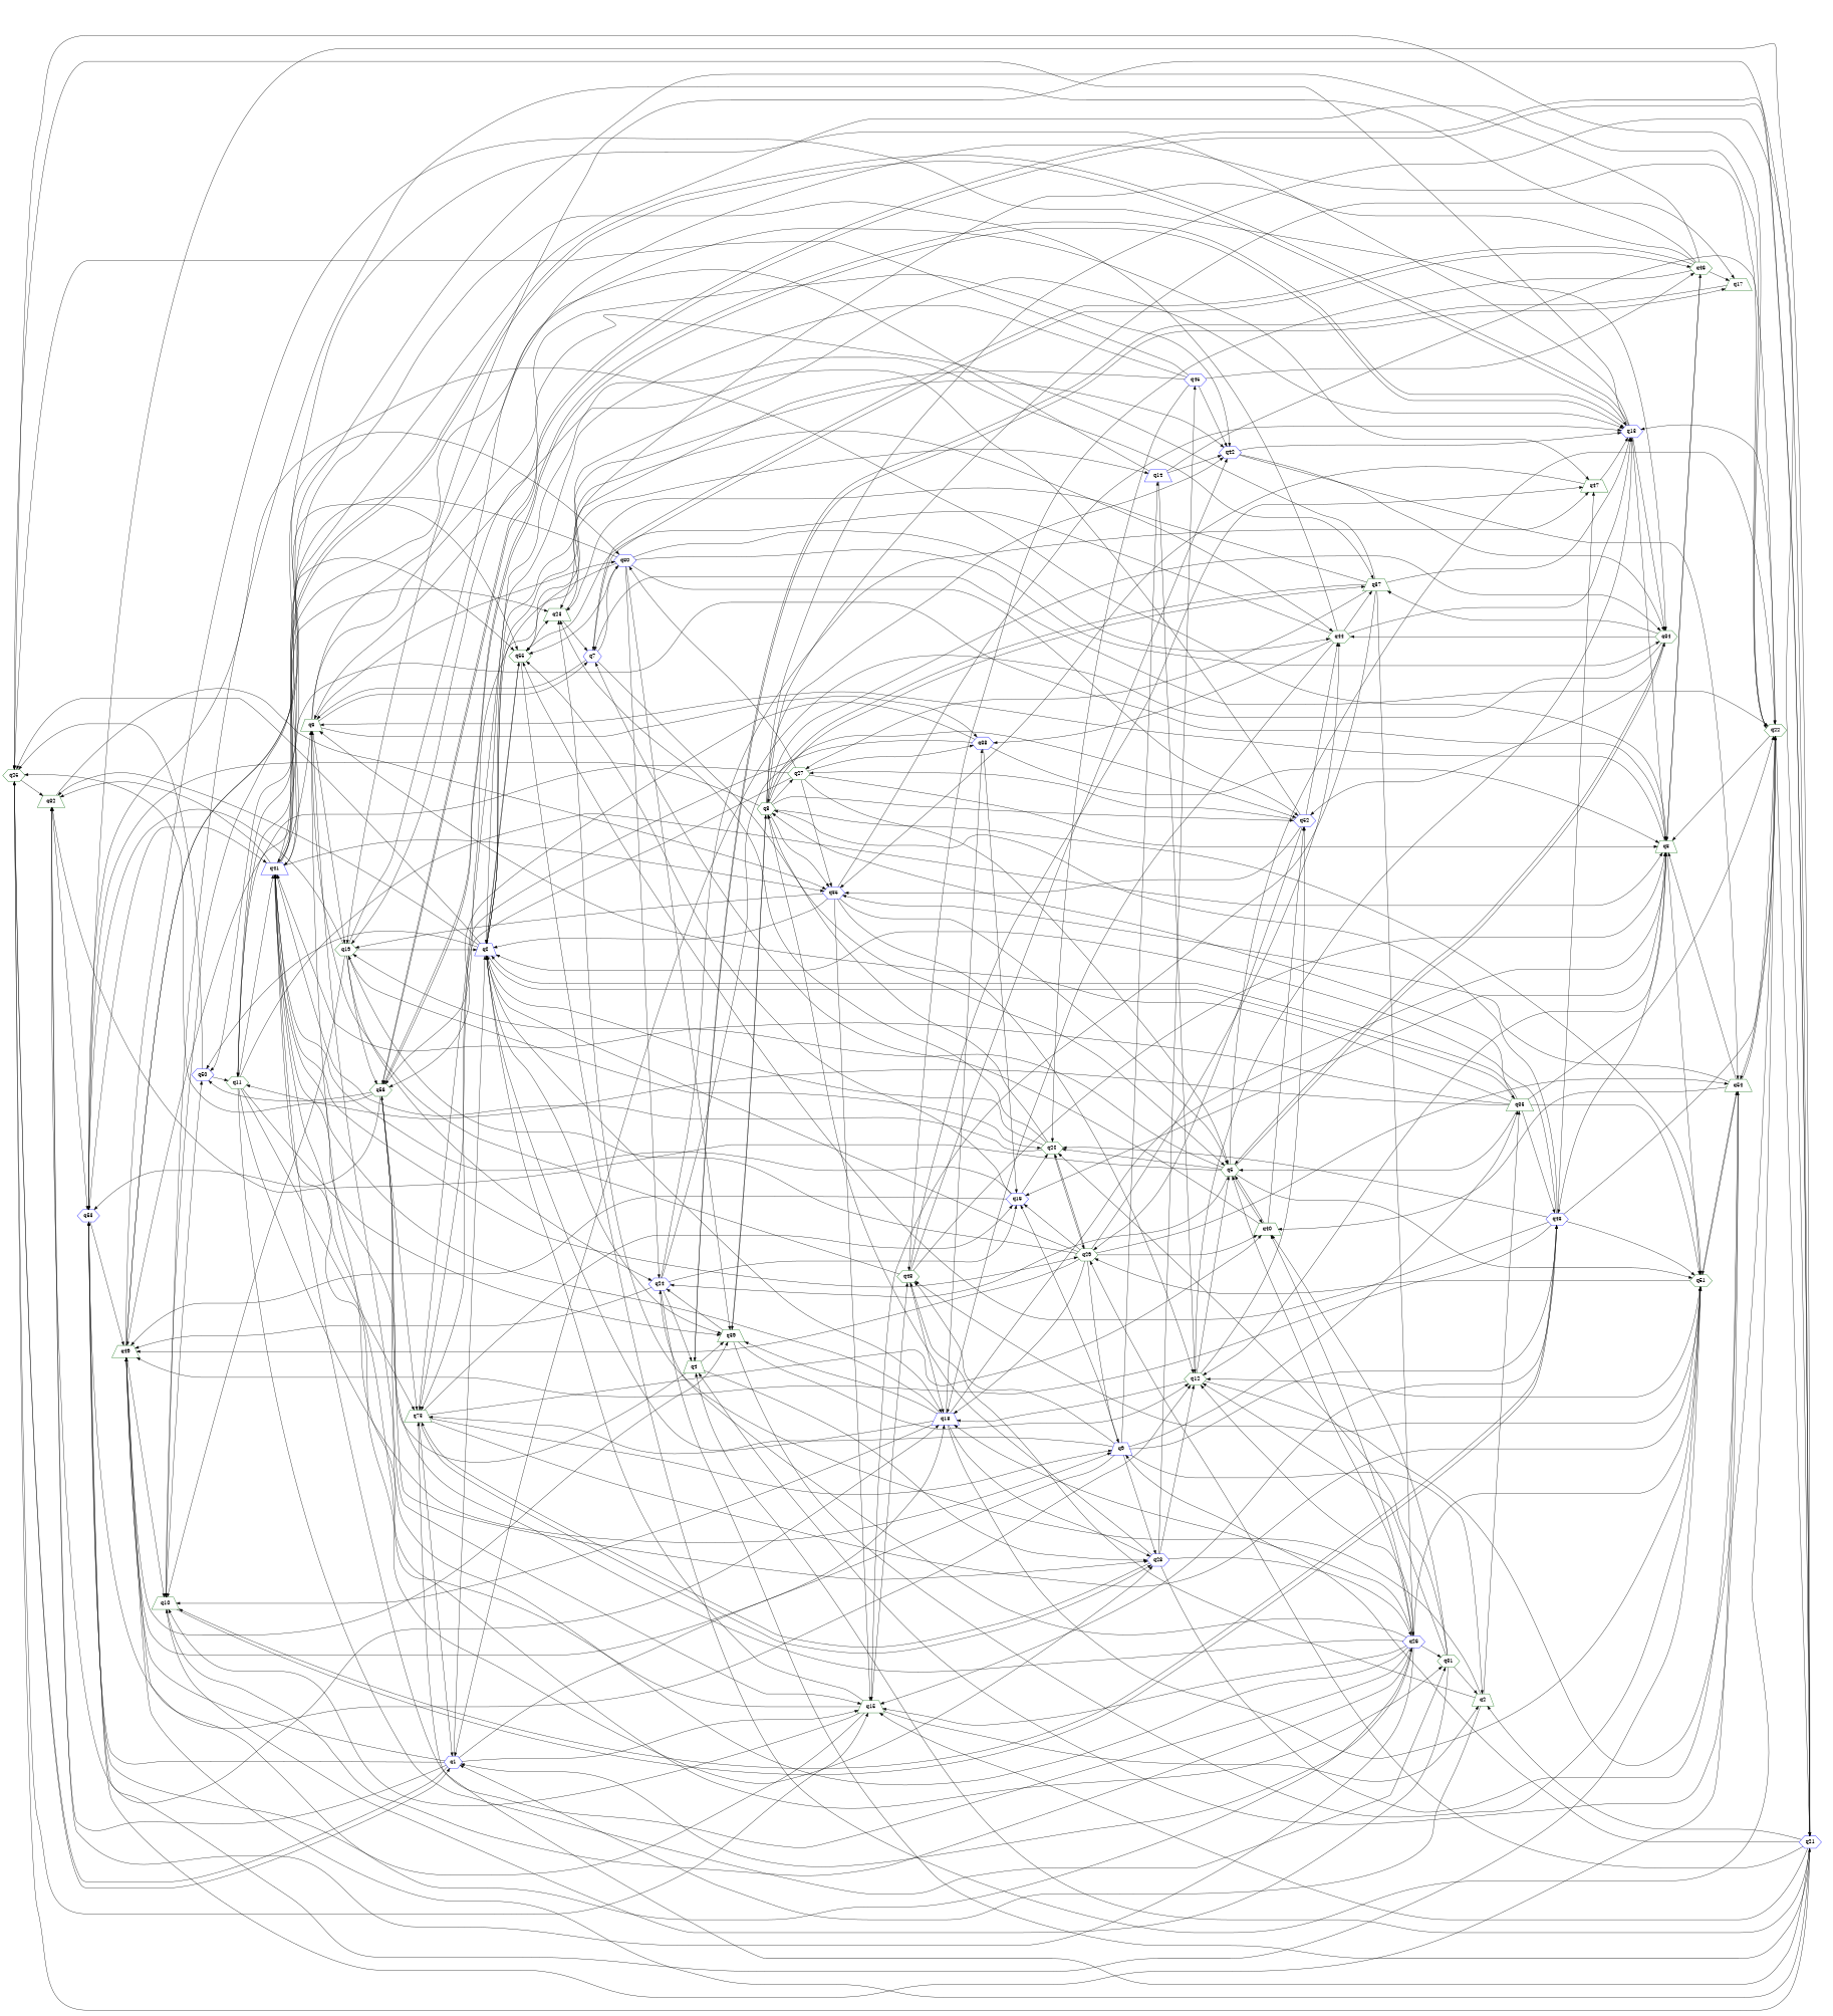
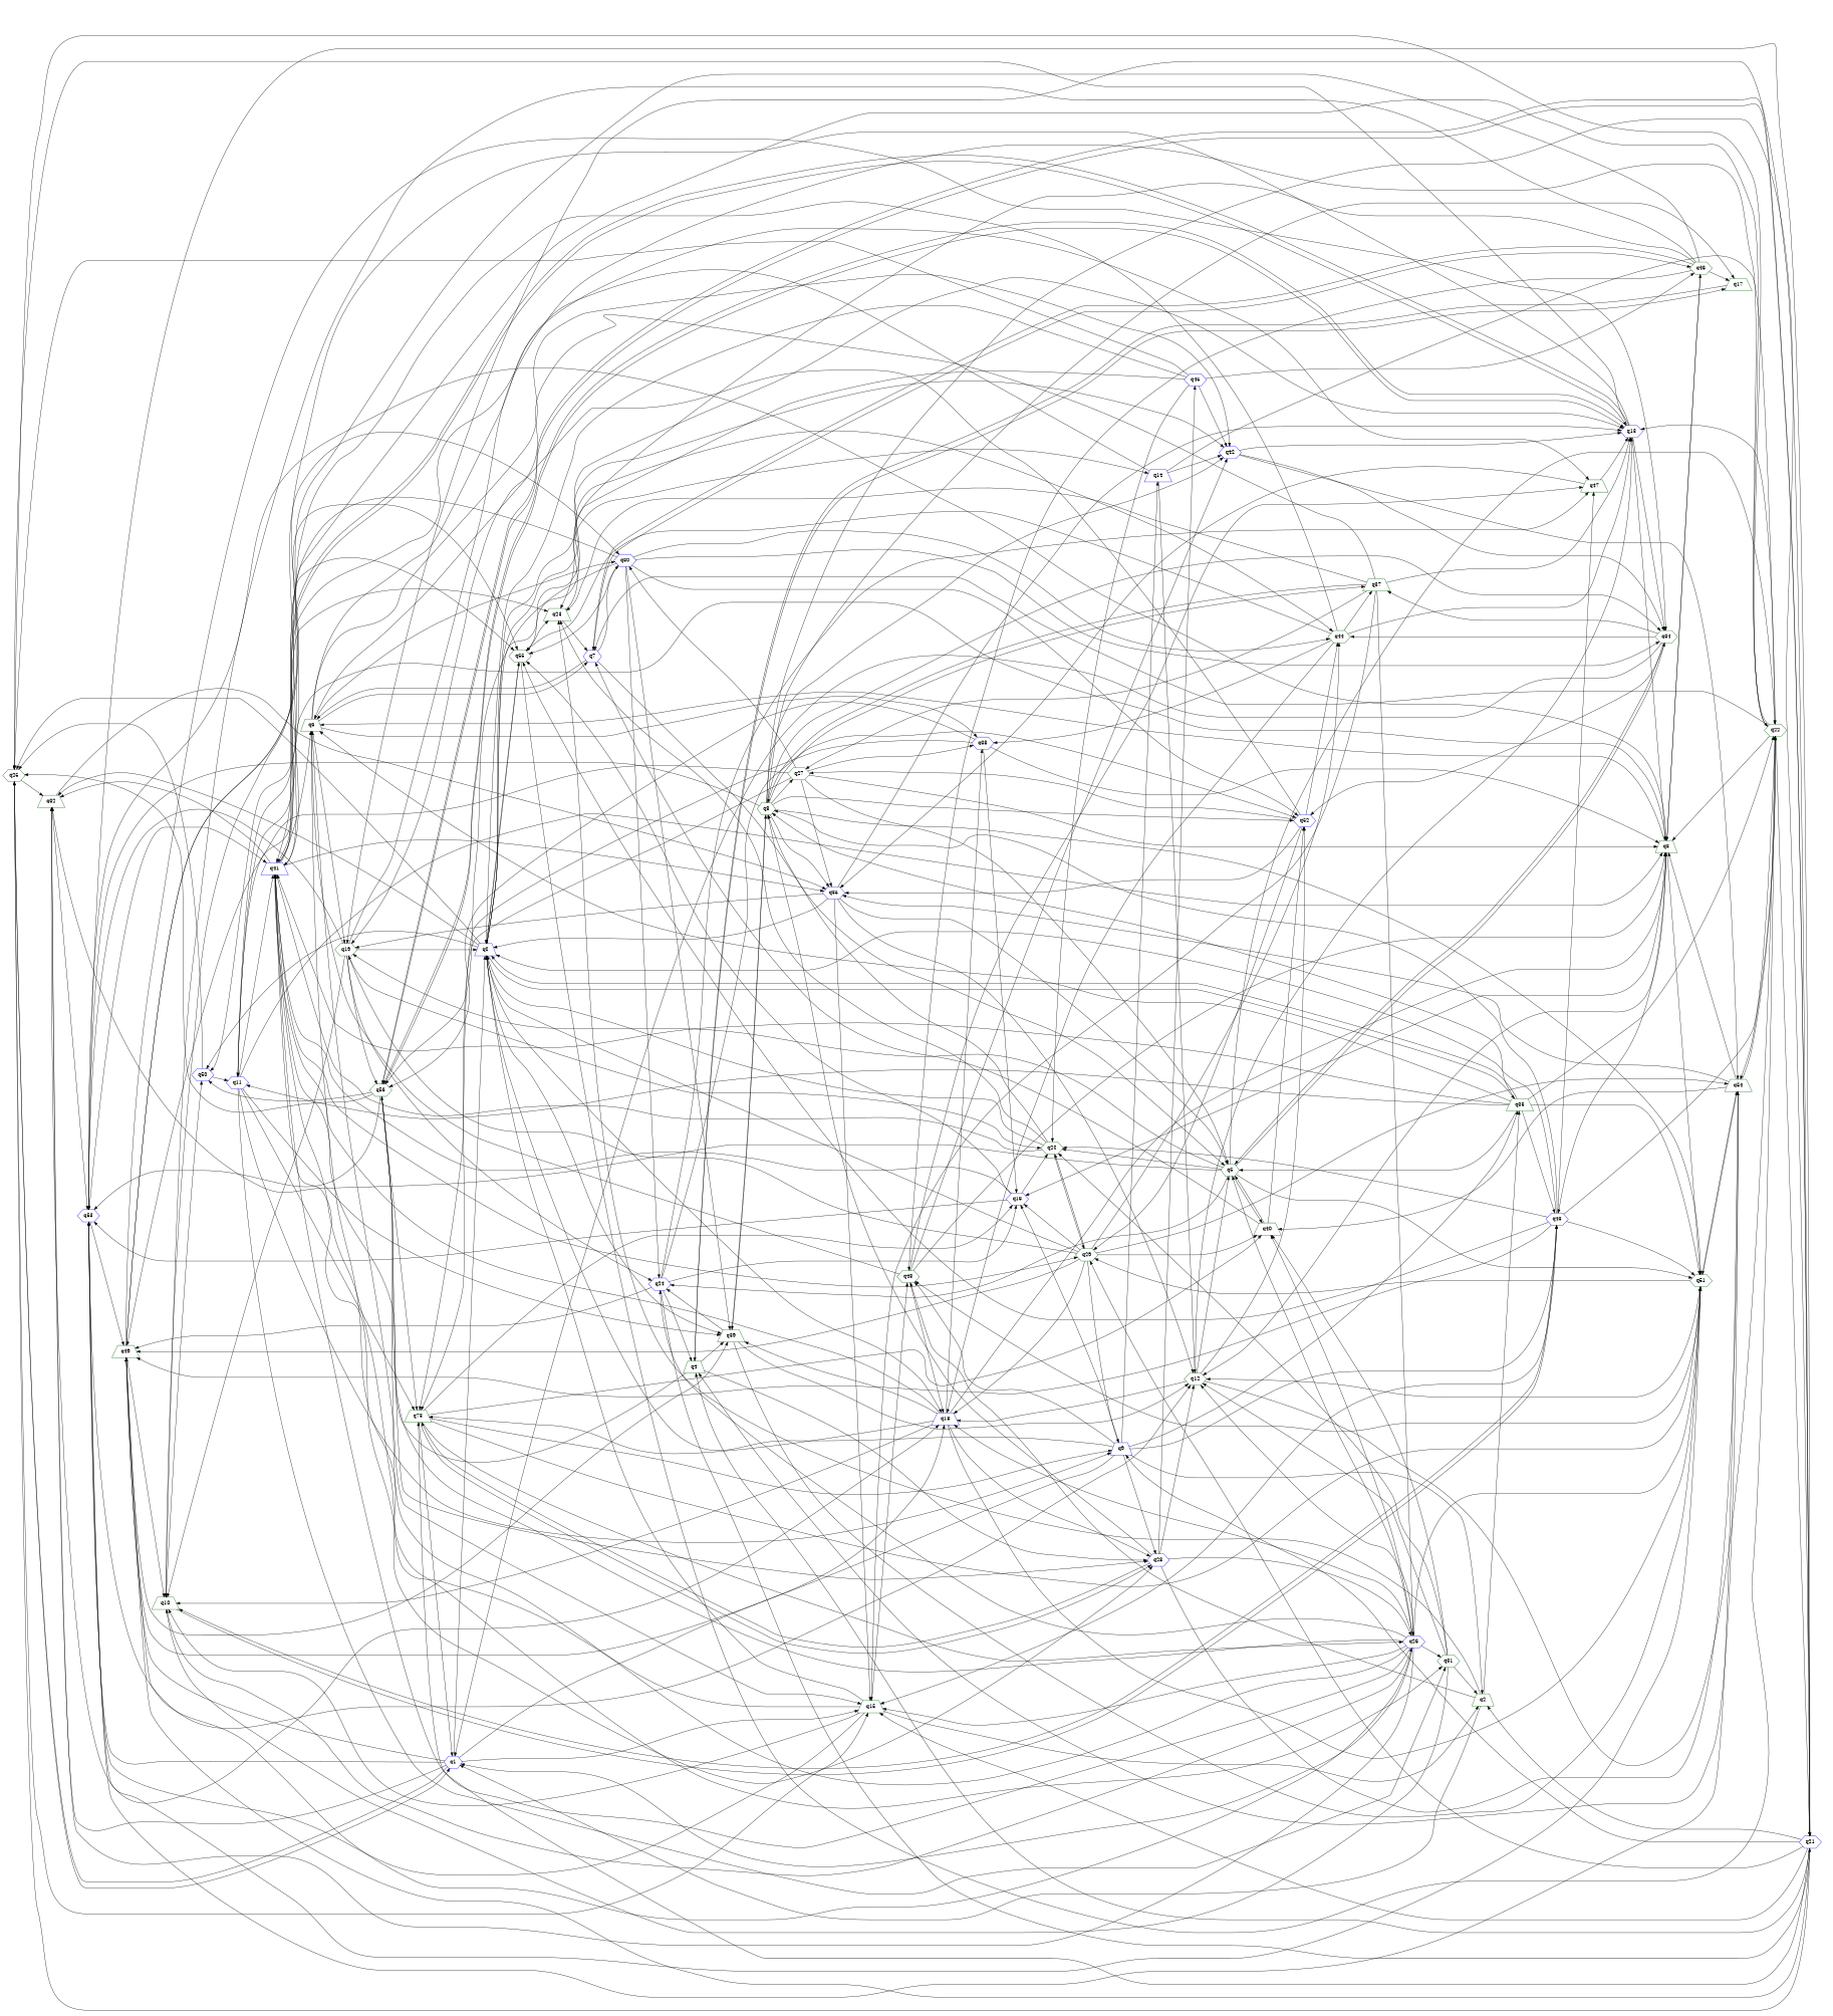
  digraph {
    rankdir=LR
    node [color=darkgreen shape=hexagon]
    q25 [initial=1]
    q32 [shape=trapezium]
    q1 [color=blue]
    q15 [shape=trapezium]
    q53 [color=blue]
    q18 [color=blue shape=trapezium]
    q35 [color=blue]
    q0 [color=blue shape=trapezium]
    q49 [shape=trapezium]
    q10 [shape=trapezium]
    q41 [color=blue shape=trapezium]
    q2 [shape=trapezium]
    q48
    q19 [final=1]
    q20
    q22
    q24 [color=blue]
    q56
    q13 [color=blue]
    q36 [shape=trapezium]
    q39 [shape=trapezium]
    q42 [color=blue]
    q44
    q50 [color=blue]
    q55
    q51
    q12
    q8
    q23 [shape=trapezium]
    q29
    q3 [shape=trapezium]
    q54 [shape=trapezium]
    q7 [color=blue]
    q21 [color=blue]
    q47 [shape=trapezium]
    q16 [color=blue]
    q52 [color=blue]
    q4 [shape=trapezium]
    q43 [color=blue]
    q26 [color=blue]
    q28 [color=blue]
    n42 [label=q73 shape=trapezium]
    q34
    q38 [color=blue]
    q6 [shape=trapezium]
    q5
-   q11
+   q11 [color=blue]
    q37 [shape=trapezium]
    q46
    q45 [color=blue]
    q14 [color=blue shape=trapezium]
    q40 [shape=trapezium]
    q9 [color=blue shape=trapezium]
    q30 [color=blue]
    q31
    q17 [shape=trapezium]
    q27
    q25 -> q32
    q25 -> q1
    q25 -> q15
    q32 -> q53
    q32 -> q18
    q32 -> q35
    q1 -> q25
    q1 -> q32
    q1 -> q15
    q1 -> q53
    q1 -> q18
    q1 -> q0
    q1 -> q49
    q15 -> q53
    q15 -> q0
    q15 -> q10
    q15 -> q41
    q15 -> q2
    q15 -> q48
    q53 -> q49
    q53 -> q41
    q53 -> q51
    q53 -> q12
    q18 -> q10
    q18 -> q41
    q18 -> q39
    q18 -> q51
    q18 -> q3
    q18 -> q28
    q18 -> n42
    q18 -> q38
    q35 -> q15
    q35 -> q0
    q35 -> q19
    q35 -> q13
    q35 -> q12
    q35 -> q5
    q0 -> q25
    q0 -> q32
    q0 -> q18
    q0 -> q13
    q0 -> q36
    q0 -> q39
    q0 -> q42
    q0 -> q44
    q0 -> q50
    q0 -> q55
    q49 -> q10
    q49 -> q39
    q49 -> q55
    q49 -> q34
    q49 -> q30
    q10 -> q50
    q10 -> q43
    q10 -> q26
    q41 -> q32
    q41 -> q35
-   q41 -> q22
+   q22 -> q41
    q41 -> q13
    q41 -> q23
    q41 -> q29
    q41 -> q3
    q41 -> q28
    q41 -> q6
    q2 -> q1
    q2 -> q48
    q2 -> q36
    q2 -> q23
    q48 -> q18
    q48 -> q42
    q48 -> q3
    q48 -> q47
    q48 -> q6
    q19 -> q53
    q19 -> q0
    q19 -> q10
    q19 -> q20
    q19 -> q22
    q19 -> q24
    q19 -> q56
    q20 -> q0
    q20 -> q41
    q20 -> q8
    q20 -> q23
    q20 -> q29
    q22 -> q25
    q22 -> q13
    q22 -> q3
    q22 -> q54
    q22 -> q7
    q22 -> q21
    q24 -> q49
    q24 -> q21
    q24 -> q47
    q24 -> q16
    q24 -> q52
    q24 -> q4
    q56 -> q25
    q56 -> q15
    q56 -> q53
    q56 -> q13
    q56 -> q50
    q56 -> q21
    q56 -> q28
    q56 -> n42
    q13 -> q25
    q13 -> q10
    q13 -> q41
    q13 -> q56
    q13 -> q3
    q13 -> q34
    q36 -> q0
    q36 -> q41
    q36 -> q22
    q36 -> q51
    q36 -> q8
    q36 -> q43
    q36 -> q6
    q36 -> q5
    q36 -> q11
    q39 -> q24
    q39 -> q51
    q39 -> q12
    q39 -> q8
    q42 -> q13
    q42 -> q54
    q42 -> q34
    q44 -> q18
    q44 -> q13
    q44 -> q55
    q44 -> q38
    q44 -> q11
    q44 -> q37
    q50 -> q25
    q50 -> q11
    q55 -> q0
    q55 -> q22
    q55 -> q23
    q51 -> q48
    q51 -> q12
    q51 -> q29
    q51 -> q54
    q12 -> q18
    q12 -> q22
    q12 -> q13
    q12 -> q52
    q12 -> q5
    q8 -> q53
    q8 -> q35
    q8 -> q39
    q8 -> q42
    q8 -> q51
    q8 -> q21
    q8 -> q52
    q8 -> q34
    q8 -> q37
    q8 -> q17
    q8 -> q27
    q23 -> q7
    q23 -> q14
    q29 -> q18
    q29 -> q0
    q29 -> q49
    q29 -> q19
    q29 -> q20
    q29 -> q44
    q29 -> q54
    q29 -> q16
    q29 -> q40
    q29 -> q9
    q3 -> q53
    q3 -> q51
    q3 -> q12
    q3 -> q16
    q3 -> q43
    q3 -> q6
    q3 -> q46
    q54 -> q53
    q54 -> q35
    q54 -> q22
    q54 -> q51
    q54 -> q3
    q54 -> q4
    q54 -> q40
    q7 -> q6
    q7 -> q5
    q7 -> q46
    q7 -> q30
    q21 -> q25
    q21 -> q15
    q21 -> q53
    q21 -> q49
    q21 -> q2
    q21 -> q19
    q21 -> q56
    q21 -> q29
    q21 -> q4
    q21 -> n42
    q21 -> q9
    q47 -> q35
    q47 -> q13
-   q16 -> q49
+   q16 -> q53
    q16 -> q41
    q16 -> q20
    q16 -> q55
    q52 -> q35
    q52 -> q44
    q52 -> q29
    q52 -> q6
    q52 -> q27
    q4 -> q41
    q4 -> q39
    q4 -> q28
    q4 -> q17
    q43 -> q15
    q43 -> q0
    q43 -> q49
    q43 -> q10
    q43 -> q20
    q43 -> q22
    q43 -> q55
    q43 -> q51
    q43 -> q8
    q43 -> q47
    q26 -> q32
    q26 -> q1
    q26 -> q15
    q26 -> q18
    q26 -> q49
    q26 -> q41
    q26 -> q24
    q26 -> q56
    q26 -> q51
    q26 -> q12
    q26 -> q6
    q26 -> q5
    q26 -> q40
    q26 -> q31
    q28 -> q12
    q28 -> q8
    q28 -> q54
    q28 -> q26
    q28 -> n42
    q28 -> q45
    n42 -> q1
    n42 -> q51
    n42 -> q16
    n42 -> q28
-   n42 -> q37
+   n42 -> q26
    n42 -> q40
    n42 -> q9
    q34 -> q1
    q34 -> q44
    q34 -> q52
    q34 -> q5
    q34 -> q37
    q38 -> q56
    q38 -> q3
    q38 -> q16
    q38 -> n42
    q6 -> q19
    q6 -> q42
    q6 -> q7
    q6 -> q47
    q6 -> q38
    q6 -> q30
    q6 -> q31
    q5 -> q32
    q5 -> q19
    q5 -> q20
    q5 -> q22
    q5 -> q24
    q5 -> q51
    q5 -> q34
    q5 -> q40
    q11 -> q41
    q11 -> q39
    q11 -> q55
    q11 -> q3
    q11 -> n42
    q11 -> q9
    q11 -> q31
    q37 -> q15
    q37 -> q19
    q37 -> q13
    q37 -> q8
    q37 -> q23
    q37 -> q26
    q37 -> q27
    q46 -> q10
    q46 -> q48
    q46 -> q50
    q46 -> q23
    q46 -> q3
    q46 -> q7
    q46 -> q17
    q45 -> q25
    q45 -> q0
    q45 -> q20
    q45 -> q42
    q45 -> q55
    q45 -> q46
    q14 -> q41
    q14 -> q22
    q14 -> q42
    q14 -> q12
    q40 -> q7
    q40 -> q52
    q40 -> q5
    q9 -> q0
    q9 -> q49
    q9 -> q2
    q9 -> q48
    q9 -> q36
    q9 -> q16
    q9 -> q43
    q9 -> q28
    q9 -> q14
    q30 -> q24
    q30 -> q56
    q30 -> q39
    q30 -> q44
    q30 -> q55
    q30 -> q52
    q30 -> q34
    q30 -> q11
    q31 -> q10
    q31 -> q2
    q31 -> q20
    q31 -> q12
    q31 -> q40
    q17 -> q4
    q27 -> q35
    q27 -> q49
    q27 -> q3
    q27 -> n42
    q27 -> q38
    q27 -> q5
    q27 -> q30
  }
